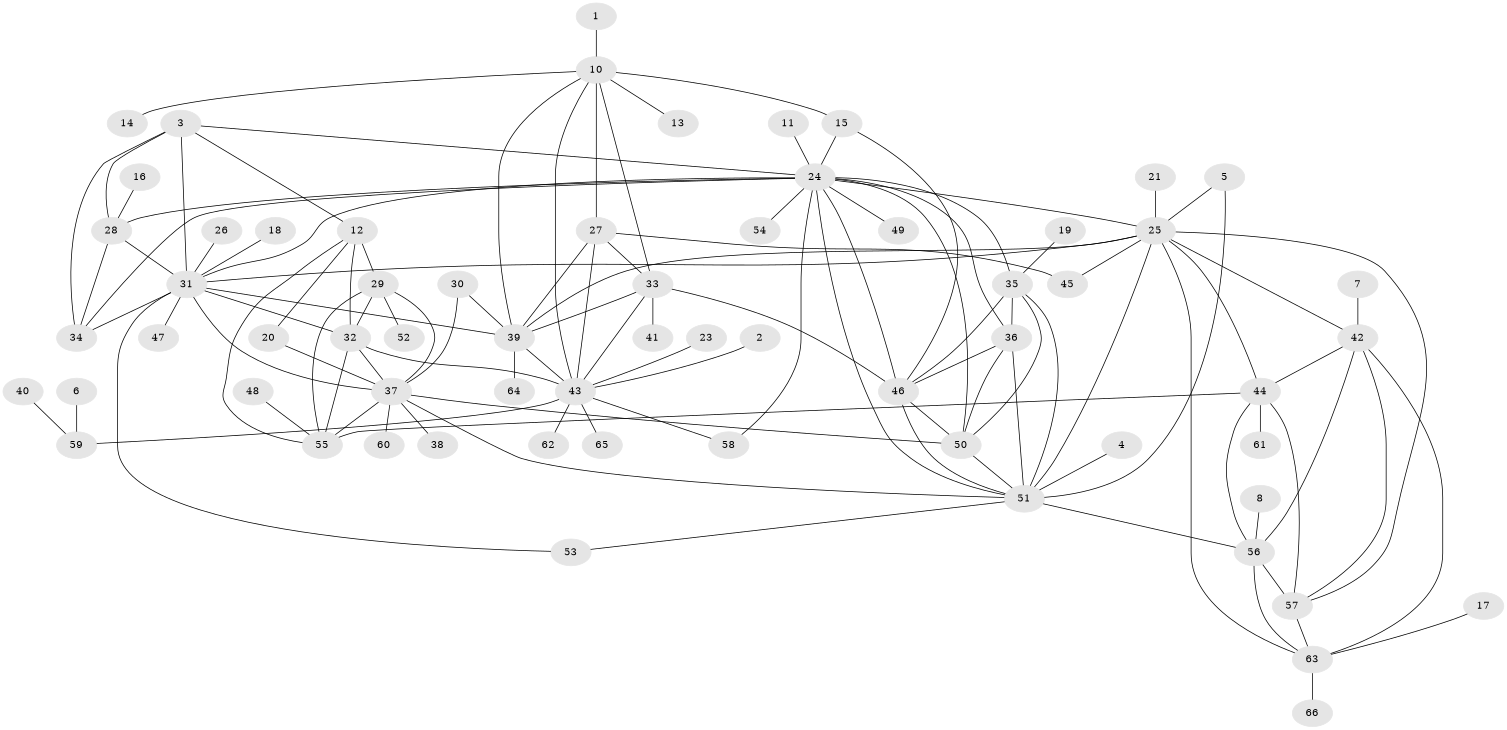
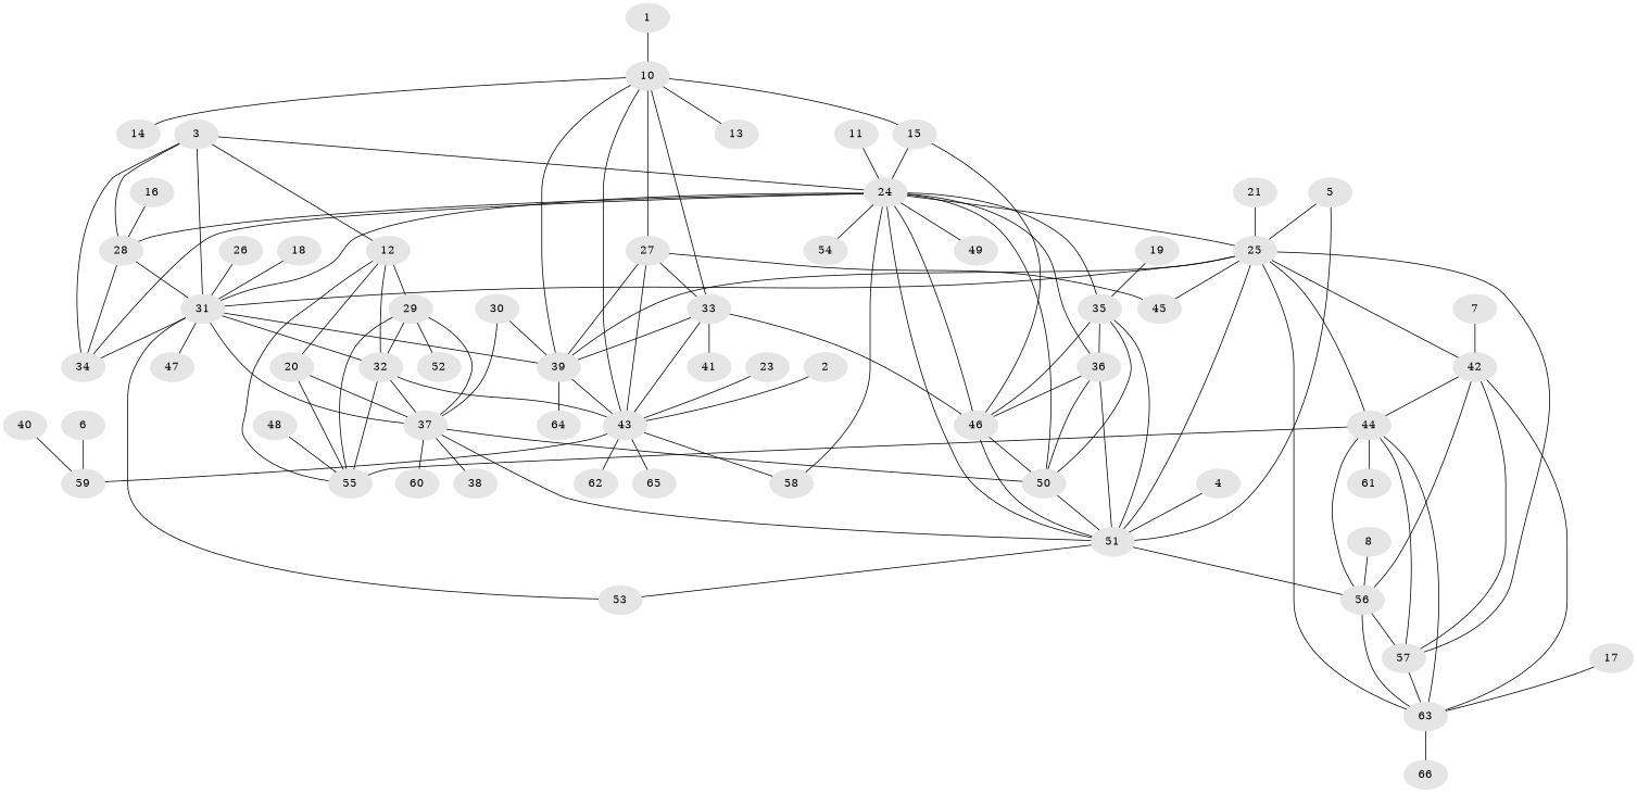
  graph {
    node [color=gray90 style=filled]
    edge [weight=1.0]
    1
    10
    43
    13
    14
    15
    27
    33
    39
    2
    59
    58
    62
    65
    3
    12
    24
    28
    31
    34
    29
    32
    55
    20
    51
    25
    46
    35
    36
    49
    50
    54
    37
    47
    53
    4
    56
    5
    42
    63
    57
    44
    45
    6
    7
    8
    23
    41
    64
    11
    52
    38
    60
    16
    17
    66
    18
    19
    21
    61
    26
    30
    40
    48
    1 -- 10
    10 -- 43 [weight=2.0]
    10 -- 13
    10 -- 14
    10 -- 15
    10 -- 27 [weight=2.0]
    10 -- 33 [weight=2.0]
    10 -- 39 [weight=2.0]
    43 -- 59
    43 -- 58
    43 -- 62
    43 -- 65
    15 -- 24
    15 -- 46
    27 -- 43
    27 -- 33
    27 -- 39
    27 -- 45
    33 -- 43
    33 -- 39
    33 -- 46
    33 -- 41
    39 -- 43
    39 -- 64
    2 -- 43
    3 -- 12
    3 -- 24 [weight=2.0]
    3 -- 28 [weight=2.0]
    3 -- 31 [weight=2.0]
    3 -- 34 [weight=2.0]
    12 -- 29
    12 -- 32
    12 -- 55 [weight=2.0]
    12 -- 20
    24 -- 58
    24 -- 28
    24 -- 31
    24 -- 34
    24 -- 51
    24 -- 25
    24 -- 46
    24 -- 35
    24 -- 36
    24 -- 49
    24 -- 50
    24 -- 54
    28 -- 31
    28 -- 34
    31 -- 39
    31 -- 34
    31 -- 32
    31 -- 37
    31 -- 47
    31 -- 53
    29 -- 32
    29 -- 55 [weight=2.0]
    29 -- 37
    29 -- 52
    32 -- 43
    32 -- 55 [weight=2.0]
    32 -- 37
    20 -- 37
    51 -- 53
    51 -- 56
    25 -- 39
    25 -- 31
    25 -- 51
    25 -- 42
    25 -- 63
    25 -- 57
    25 -- 44
    25 -- 45
    46 -- 51
    46 -- 50
    35 -- 51
    35 -- 46
    35 -- 36
    35 -- 50
    36 -- 51
    36 -- 46
    36 -- 50
    50 -- 51
-   37 -- 55 [weight=2.0]
+   20 -- 55 [weight=2.0]
    37 -- 51
    37 -- 50
    37 -- 38
    37 -- 60
    4 -- 51
    56 -- 63
    56 -- 57
    5 -- 51
    5 -- 25
    42 -- 56
    42 -- 63
    42 -- 57
    42 -- 44
    63 -- 66
    57 -- 63
    44 -- 55
    44 -- 56
+   44 -- 63
    44 -- 57
    44 -- 61
    6 -- 59
    7 -- 42
    8 -- 56
    23 -- 43
    11 -- 24
    16 -- 28
    17 -- 63
    18 -- 31
    19 -- 35
    21 -- 25
    26 -- 31
    30 -- 39
    30 -- 37
    40 -- 59
    48 -- 55
  }
